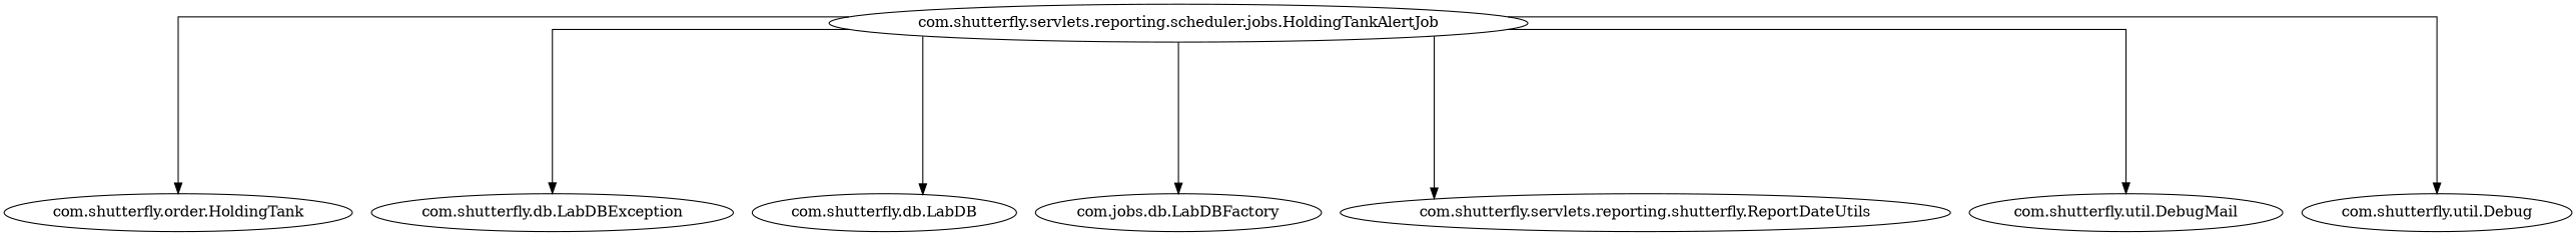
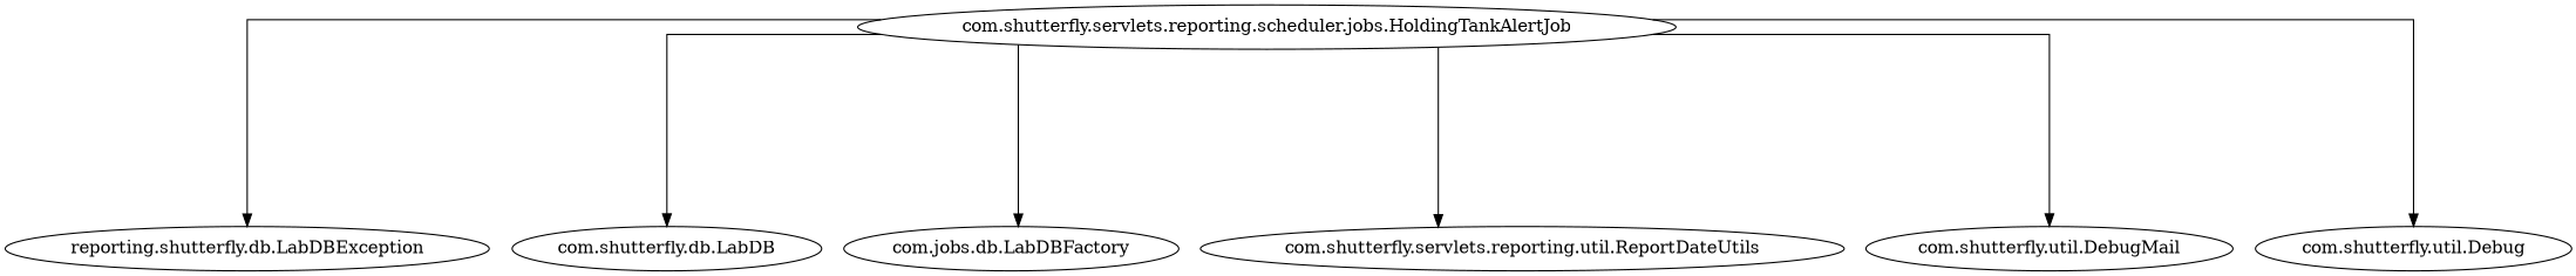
  digraph {
    concentrate=true
    rankdir=TB
    ranksep=2.0
    splines=ortho
    "com.shutterfly.servlets.reporting.scheduler.jobs.HoldingTankAlertJob"
-   "com.shutterfly.order.HoldingTank"
-   "com.shutterfly.db.LabDBException"
+   "com.shutterfly.db.LabDBException" [label="reporting.shutterfly.db.LabDBException"]
    "com.shutterfly.db.LabDB"
    n5 [label="com.jobs.db.LabDBFactory"]
-   "com.shutterfly.servlets.reporting.util.ReportDateUtils" [label="com.shutterfly.servlets.reporting.shutterfly.ReportDateUtils"]
+   "com.shutterfly.servlets.reporting.util.ReportDateUtils"
    "com.shutterfly.util.DebugMail"
    "com.shutterfly.util.Debug"
-   "com.shutterfly.servlets.reporting.scheduler.jobs.HoldingTankAlertJob" -> "com.shutterfly.order.HoldingTank"
    "com.shutterfly.servlets.reporting.scheduler.jobs.HoldingTankAlertJob" -> "com.shutterfly.db.LabDBException"
    "com.shutterfly.servlets.reporting.scheduler.jobs.HoldingTankAlertJob" -> "com.shutterfly.db.LabDB"
    "com.shutterfly.servlets.reporting.scheduler.jobs.HoldingTankAlertJob" -> n5
    "com.shutterfly.servlets.reporting.scheduler.jobs.HoldingTankAlertJob" -> "com.shutterfly.servlets.reporting.util.ReportDateUtils"
    "com.shutterfly.servlets.reporting.scheduler.jobs.HoldingTankAlertJob" -> "com.shutterfly.util.DebugMail"
    "com.shutterfly.servlets.reporting.scheduler.jobs.HoldingTankAlertJob" -> "com.shutterfly.util.Debug"
  }
